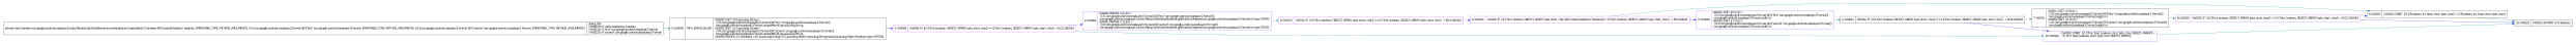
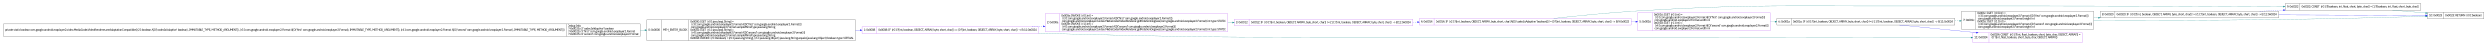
  digraph {
    fontname="IBM Plex Sans"
    rankdir=LR
    node [color=black fontname="IBM Plex Sans" shape=record]
    edge [color=teal fontname="IBM Plex Sans"]
    n1 [label="{0\:\ 0x0000|MTH_ENTER_BLOCK\l|0x0000: IGET  (r0 I:java.lang.String) = \l  (r3 I:com.google.android.exoplayer2.Format A[D('first' com.google.android.exoplayer2.Format)])\l com.google.android.exoplayer2.Format.sampleMimeType java.lang.String \l0x0002: IGET  (r1 I:java.lang.String) = \l  (r4 I:com.google.android.exoplayer2.Format A[D('second' com.google.android.exoplayer2.Format)])\l com.google.android.exoplayer2.Format.sampleMimeType java.lang.String \l0x0004: INVOKE  (r0 I:boolean) = (r0 I:java.lang.String), (r1 I:java.lang.Object) java.lang.String.equals(java.lang.Object):boolean type: VIRTUAL \l}"]
    n2 [color=purple label="{1\:\ 0x0008|0x0008: IF  (r0 I:?[int, boolean, OBJECT, ARRAY, byte, short, char]) == (0 ?[int, boolean, OBJECT, ARRAY, byte, short, char])  \-\> B:11:0x0024 \l}"]
    n3 [color=purple label="{2\:\ 0x000a|0x000a: INVOKE  (r0 I:int) = \l  (r3 I:com.google.android.exoplayer2.Format A[D('first' com.google.android.exoplayer2.Format)])\l com.google.android.exoplayer2.video.MediaCodecVideoRenderer.getRotationDegrees(com.google.android.exoplayer2.Format):int type: STATIC \l0x000e: INVOKE  (r1 I:int) = \l  (r4 I:com.google.android.exoplayer2.Format A[D('second' com.google.android.exoplayer2.Format)])\l com.google.android.exoplayer2.video.MediaCodecVideoRenderer.getRotationDegrees(com.google.android.exoplayer2.Format):int type: STATIC \l}"]
    n4 [color=purple label="{11\:\ 0x0024|0x0024: CONST  (r0 I:?[int, float, boolean, short, byte, char, OBJECT, ARRAY]) = \l  (0 ?[int, float, boolean, short, byte, char, OBJECT, ARRAY])\l \l}"]
    n5 [color=purple label="{3\:\ 0x0012|0x0012: IF  (r0 I:?[int, boolean, OBJECT, ARRAY, byte, short, char]) != (r1 I:?[int, boolean, OBJECT, ARRAY, byte, short, char])  \-\> B:11:0x0024 \l}"]
    n6 [label="{10\:\ 0x0023|0x0023: RETURN  (r0 I:boolean) \l}"]
    n7 [color=purple label="{4\:\ 0x0014|0x0014: IF  (r2 I:?[int, boolean, OBJECT, ARRAY, byte, short, char] A[D('codecIsAdaptive' boolean)]) != (0 ?[int, boolean, OBJECT, ARRAY, byte, short, char])  \-\> B:9:0x0022 \l}"]
    n8 [color=purple label="{5\:\ 0x0016|0x0016: IGET  (r0 I:int) = \l  (r3 I:com.google.android.exoplayer2.Format A[D('first' com.google.android.exoplayer2.Format)])\l com.google.android.exoplayer2.Format.width int \l0x0018: IGET  (r1 I:int) = \l  (r4 I:com.google.android.exoplayer2.Format A[D('second' com.google.android.exoplayer2.Format)])\l com.google.android.exoplayer2.Format.width int \l}"]
    n9 [label="{9\:\ 0x0022|0x0022: CONST  (r0 I:?[boolean, int, float, short, byte, char]) = (1 ?[boolean, int, float, short, byte, char]) \l}"]
    n10 [label="{6\:\ 0x001a|0x001a: IF  (r0 I:?[int, boolean, OBJECT, ARRAY, byte, short, char]) != (r1 I:?[int, boolean, OBJECT, ARRAY, byte, short, char])  \-\> B:11:0x0024 \l}"]
    n11 [label="{7\:\ 0x001c|0x001c: IGET  (r0 I:int) = \l  (r3 I:com.google.android.exoplayer2.Format A[D('first' com.google.android.exoplayer2.Format)])\l com.google.android.exoplayer2.Format.height int \l0x001e: IGET  (r1 I:int) = \l  (r4 I:com.google.android.exoplayer2.Format A[D('second' com.google.android.exoplayer2.Format)])\l com.google.android.exoplayer2.Format.height int \l}"]
-   n12 [color=purple label="{8\:\ 0x0020|0x0020: IF  (r0 I:?[int, boolean, OBJECT, ARRAY, byte, short, char]) != (r1 I:?[int, boolean, OBJECT, ARRAY, byte, short, char])  \-\> B:11:0x0024 \l}"]
+   n12 [label="{8\:\ 0x0020|0x0020: IF  (r0 I:?[int, boolean, OBJECT, ARRAY, byte, short, char]) != (r1 I:?[int, boolean, OBJECT, ARRAY, byte, short, char])  \-\> B:11:0x0024 \l}"]
    n13 [label="{private static boolean com.google.android.exoplayer2.video.MediaCodecVideoRenderer.areAdaptationCompatible((r2 I:boolean A[D('codecIsAdaptive' boolean), IMMUTABLE_TYPE, METHOD_ARGUMENT]), (r3 I:com.google.android.exoplayer2.Format A[D('first' com.google.android.exoplayer2.Format), IMMUTABLE_TYPE, METHOD_ARGUMENT]), (r4 I:com.google.android.exoplayer2.Format A[D('second' com.google.android.exoplayer2.Format), IMMUTABLE_TYPE, METHOD_ARGUMENT]))  | Debug Info:\l  ?\-0x0025: r2 'codecIsAdaptive' boolean\l  ?\-0x0025: r3 'first' com.google.android.exoplayer2.Format\l  ?\-0x0025: r4 'second' com.google.android.exoplayer2.Format\l}"]
    n1 -> n2 [color=blue]
    n2 -> n3 [color=blue style=dashed]
    n2 -> n4
    n3 -> n5
-   n4 -> n6
+   n11 -> n6
    n5 -> n7 [color=blue style=dashed]
    n7 -> n8 [color=blue style=solid]
    n7 -> n9
    n8 -> n10
    n9 -> n6
    n10 -> n4 [color=blue]
    n10 -> n11 [style=dashed]
    n11 -> n12
    n12 -> n6 [color=blue]
    n12 -> n9 [color=blue style=dashed]
    n13 -> n1
  }
